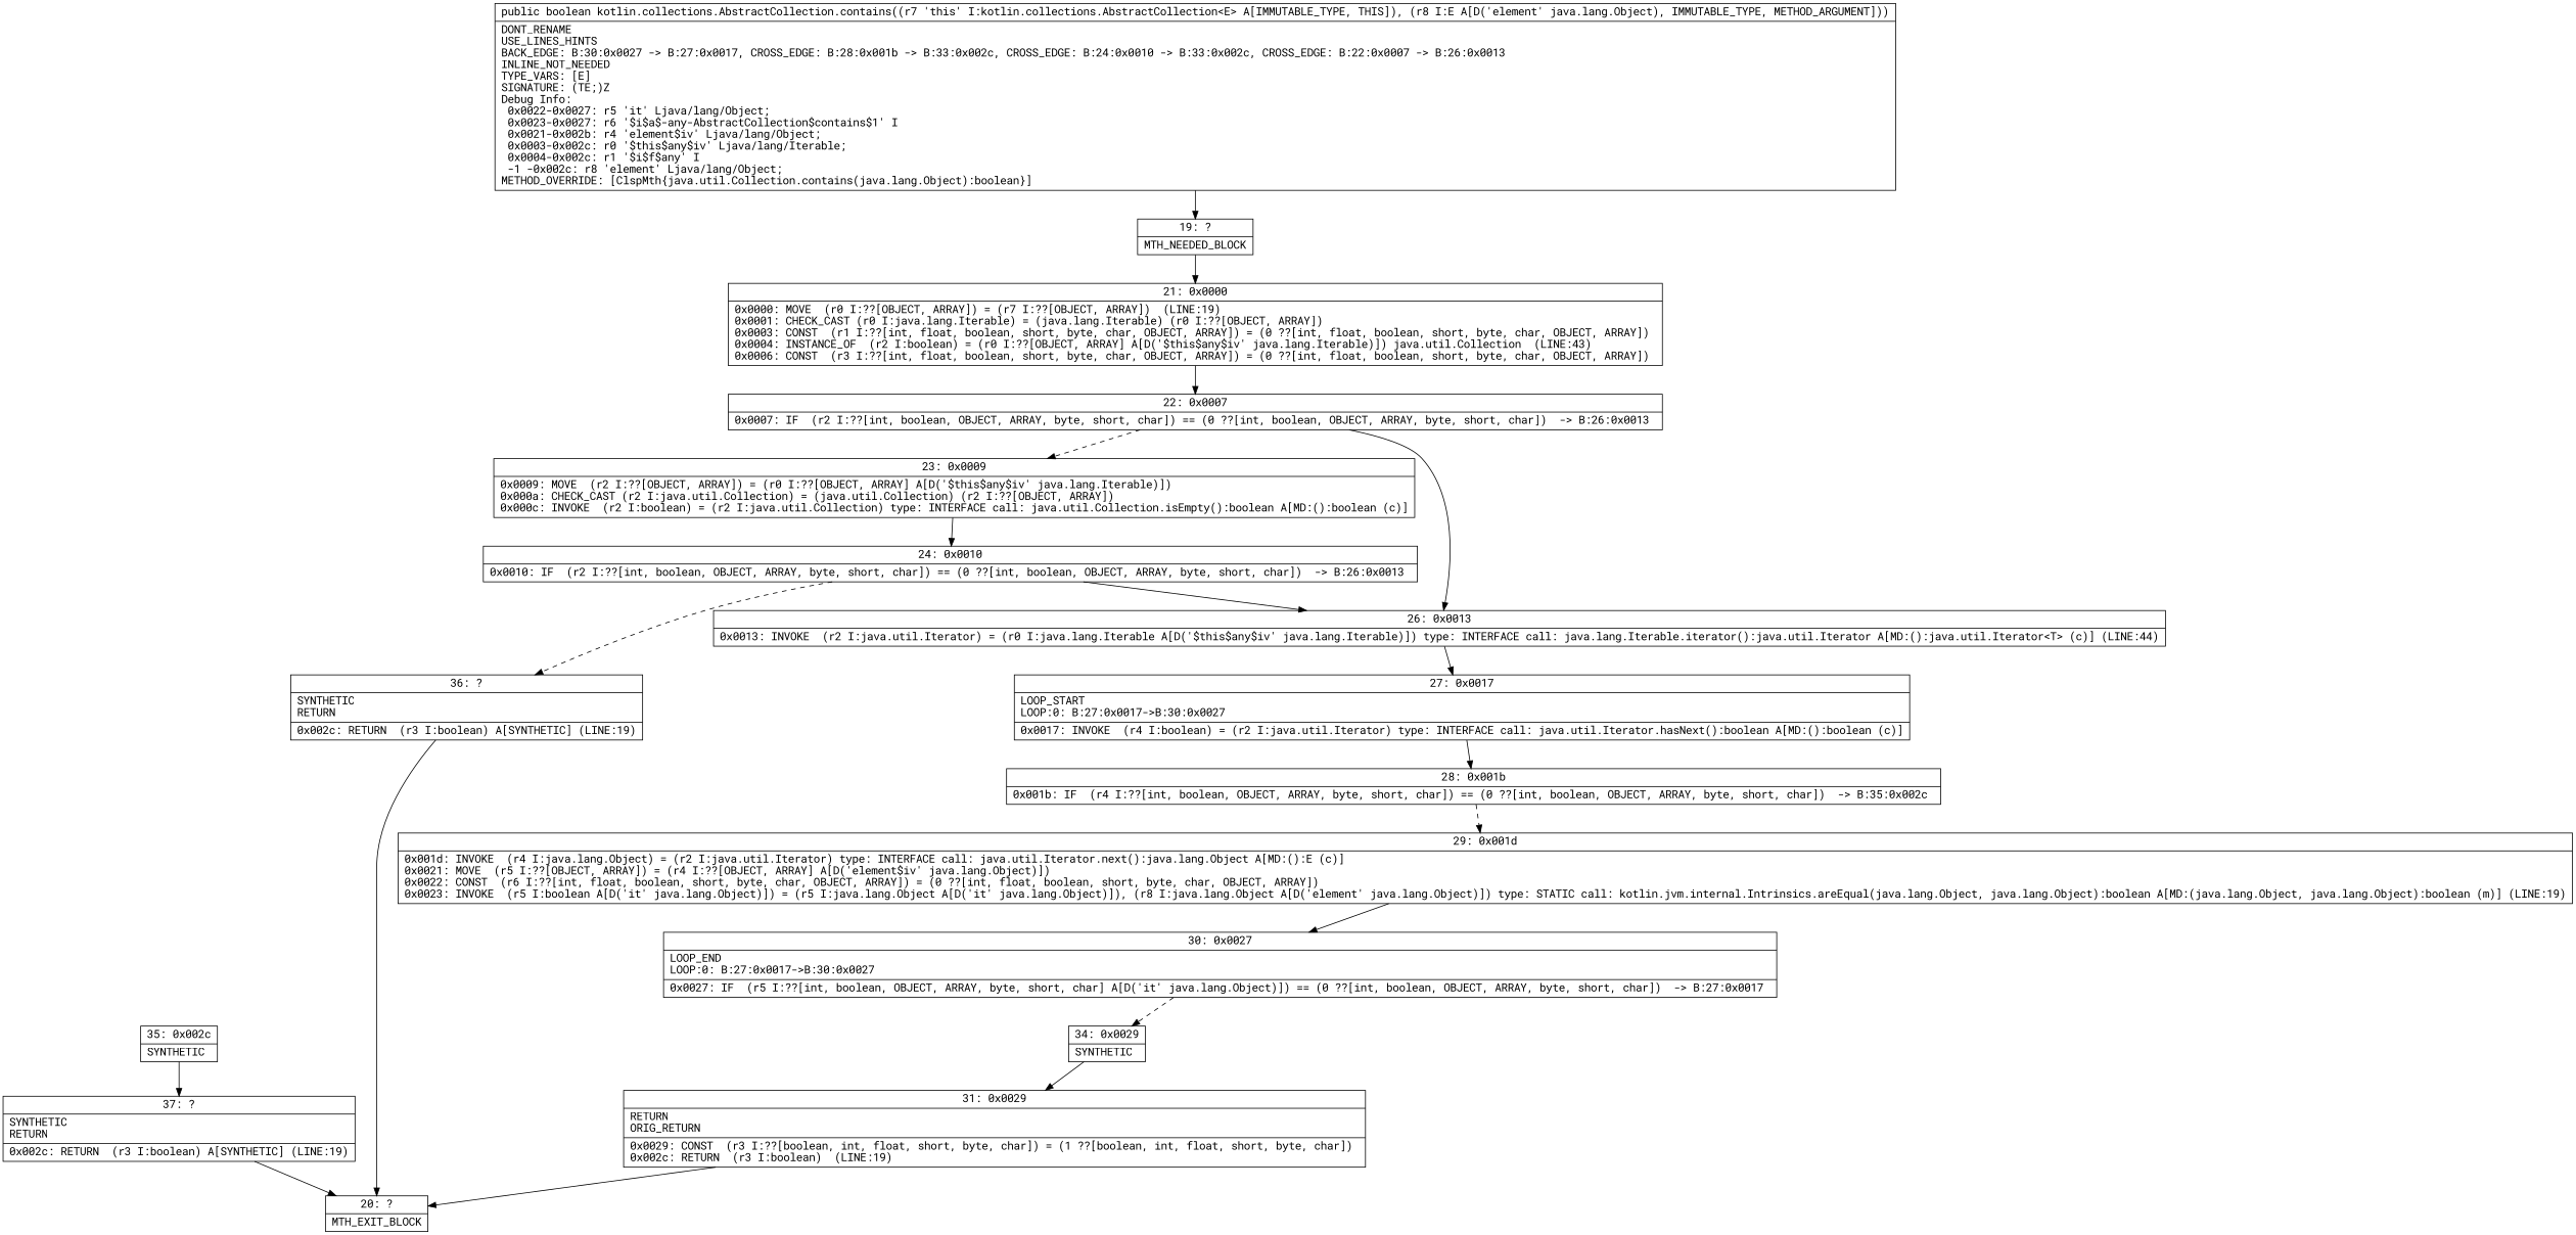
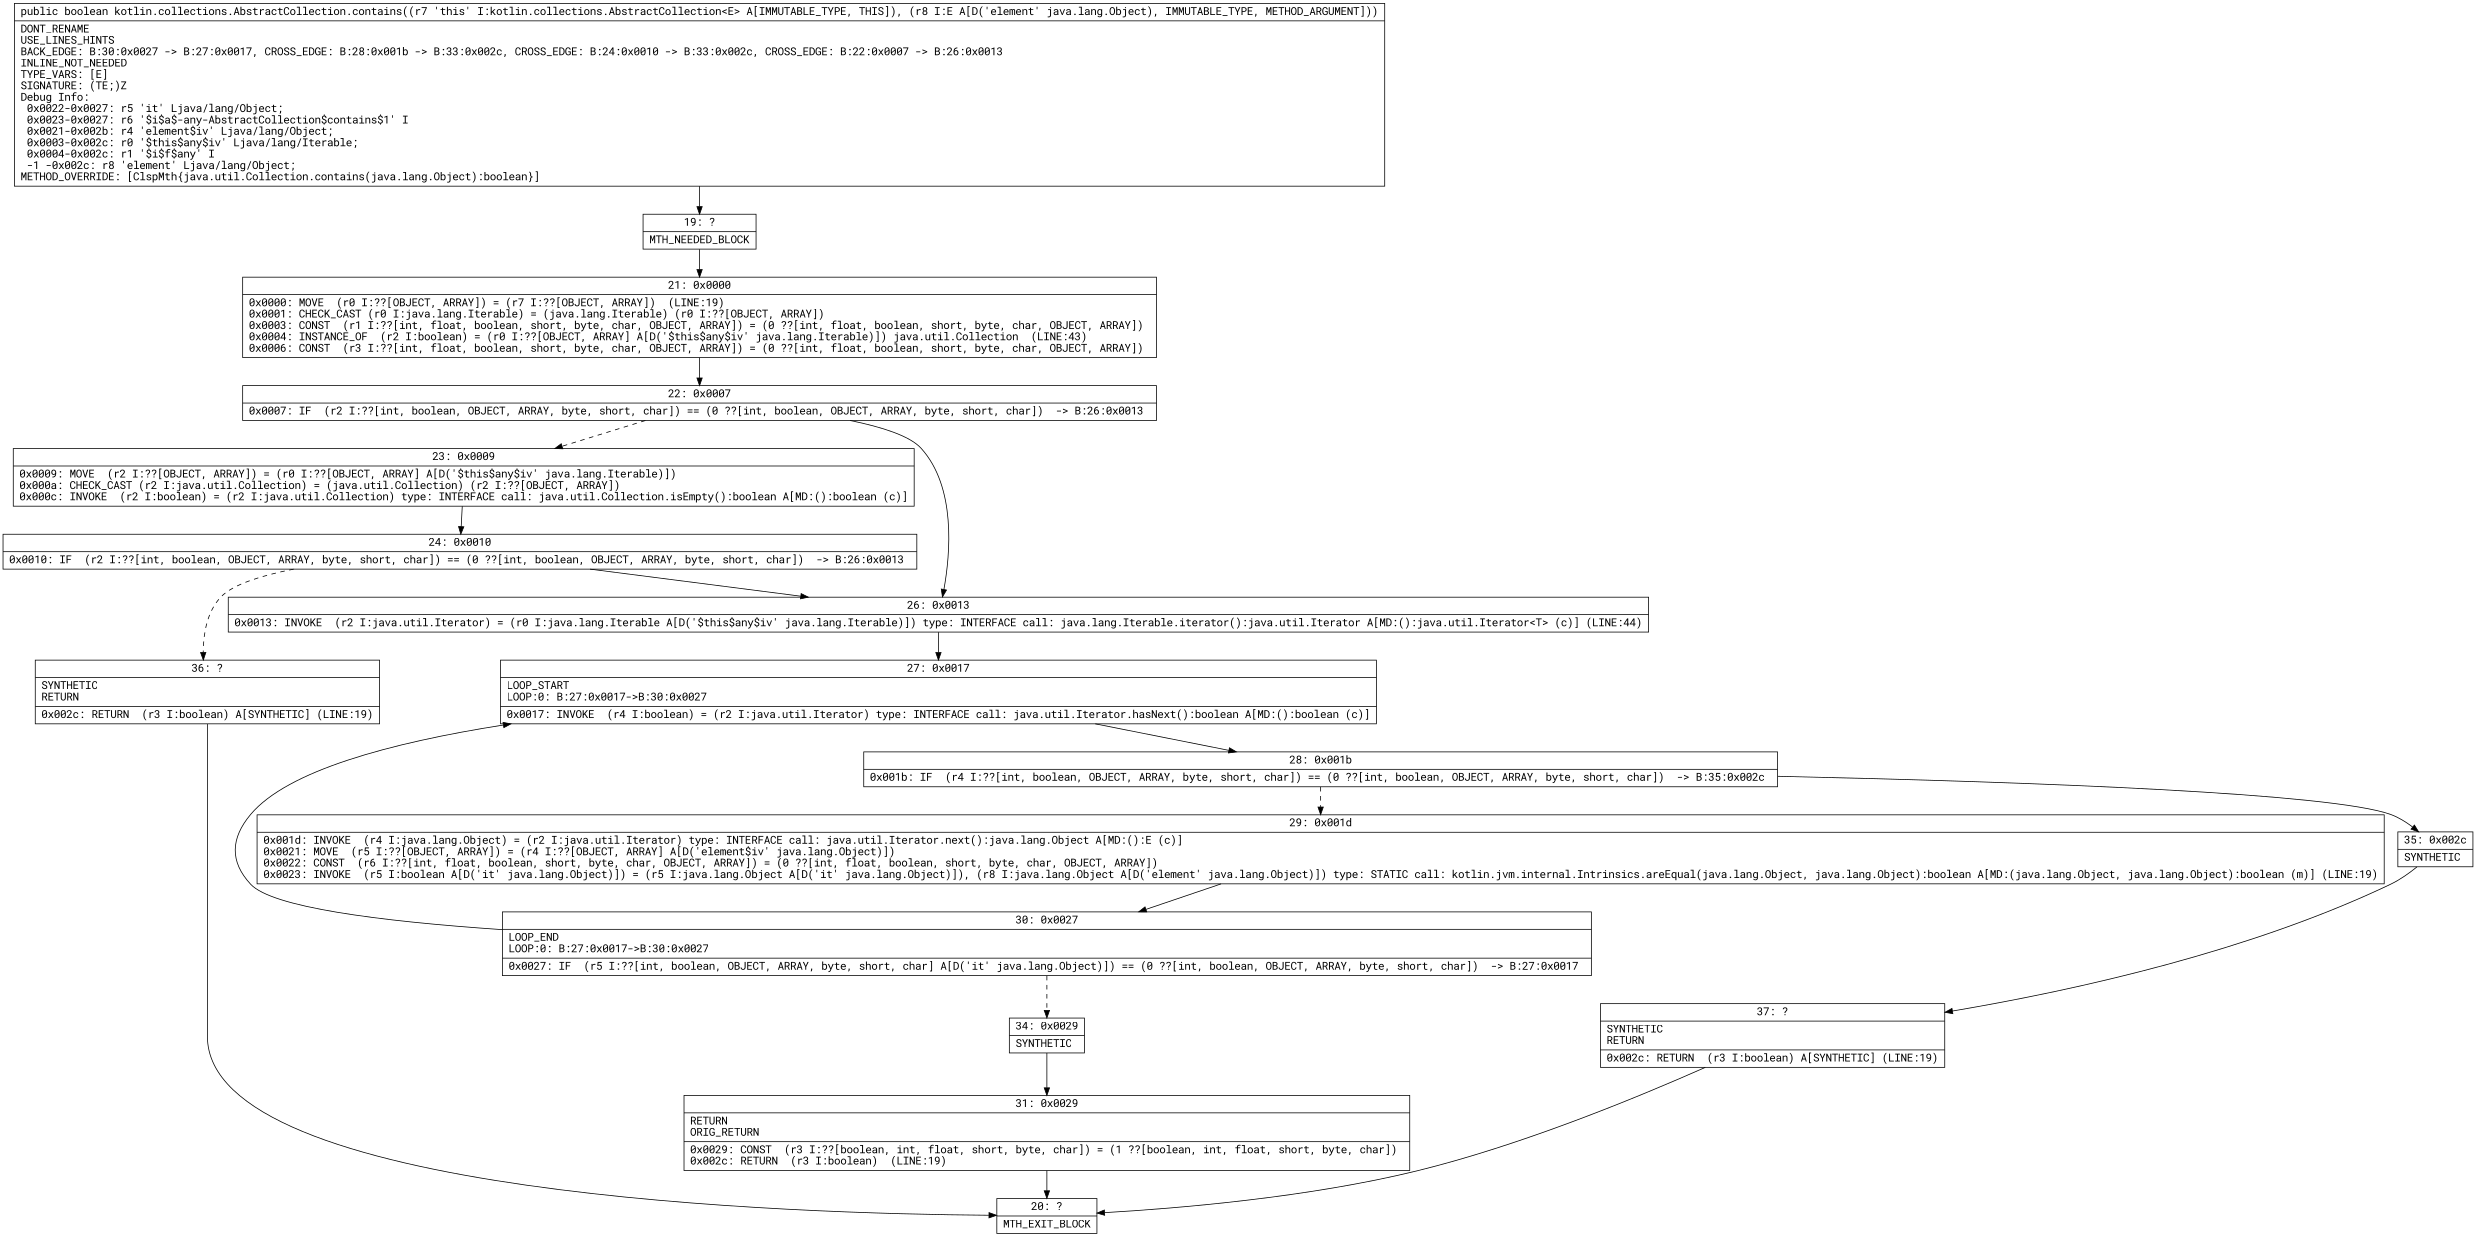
  digraph {
    fontname="Roboto Mono"
    node [fontname="Roboto Mono" shape=record]
    edge [fontname="Roboto Mono"]
    n1 [label="{19\:\ ?|MTH_NEEDED_BLOCK\l}"]
    n2 [label="{21\:\ 0x0000|0x0000: MOVE  (r0 I:??[OBJECT, ARRAY]) = (r7 I:??[OBJECT, ARRAY])  (LINE:19)\l0x0001: CHECK_CAST (r0 I:java.lang.Iterable) = (java.lang.Iterable) (r0 I:??[OBJECT, ARRAY]) \l0x0003: CONST  (r1 I:??[int, float, boolean, short, byte, char, OBJECT, ARRAY]) = (0 ??[int, float, boolean, short, byte, char, OBJECT, ARRAY]) \l0x0004: INSTANCE_OF  (r2 I:boolean) = (r0 I:??[OBJECT, ARRAY] A[D('$this$any$iv' java.lang.Iterable)]) java.util.Collection  (LINE:43)\l0x0006: CONST  (r3 I:??[int, float, boolean, short, byte, char, OBJECT, ARRAY]) = (0 ??[int, float, boolean, short, byte, char, OBJECT, ARRAY]) \l}"]
    n3 [label="{22\:\ 0x0007|0x0007: IF  (r2 I:??[int, boolean, OBJECT, ARRAY, byte, short, char]) == (0 ??[int, boolean, OBJECT, ARRAY, byte, short, char])  \-\> B:26:0x0013 \l}"]
    n4 [label="{23\:\ 0x0009|0x0009: MOVE  (r2 I:??[OBJECT, ARRAY]) = (r0 I:??[OBJECT, ARRAY] A[D('$this$any$iv' java.lang.Iterable)]) \l0x000a: CHECK_CAST (r2 I:java.util.Collection) = (java.util.Collection) (r2 I:??[OBJECT, ARRAY]) \l0x000c: INVOKE  (r2 I:boolean) = (r2 I:java.util.Collection) type: INTERFACE call: java.util.Collection.isEmpty():boolean A[MD:():boolean (c)]\l}"]
    n5 [label="{26\:\ 0x0013|0x0013: INVOKE  (r2 I:java.util.Iterator) = (r0 I:java.lang.Iterable A[D('$this$any$iv' java.lang.Iterable)]) type: INTERFACE call: java.lang.Iterable.iterator():java.util.Iterator A[MD:():java.util.Iterator\<T\> (c)] (LINE:44)\l}"]
    n6 [label="{24\:\ 0x0010|0x0010: IF  (r2 I:??[int, boolean, OBJECT, ARRAY, byte, short, char]) == (0 ??[int, boolean, OBJECT, ARRAY, byte, short, char])  \-\> B:26:0x0013 \l}"]
    n7 [label="{27\:\ 0x0017|LOOP_START\lLOOP:0: B:27:0x0017\-\>B:30:0x0027\l|0x0017: INVOKE  (r4 I:boolean) = (r2 I:java.util.Iterator) type: INTERFACE call: java.util.Iterator.hasNext():boolean A[MD:():boolean (c)]\l}"]
    n8 [label="{36\:\ ?|SYNTHETIC\lRETURN\l|0x002c: RETURN  (r3 I:boolean) A[SYNTHETIC] (LINE:19)\l}"]
    n9 [label="{20\:\ ?|MTH_EXIT_BLOCK\l}"]
    n10 [label="{28\:\ 0x001b|0x001b: IF  (r4 I:??[int, boolean, OBJECT, ARRAY, byte, short, char]) == (0 ??[int, boolean, OBJECT, ARRAY, byte, short, char])  \-\> B:35:0x002c \l}"]
    n11 [label="{29\:\ 0x001d|0x001d: INVOKE  (r4 I:java.lang.Object) = (r2 I:java.util.Iterator) type: INTERFACE call: java.util.Iterator.next():java.lang.Object A[MD:():E (c)]\l0x0021: MOVE  (r5 I:??[OBJECT, ARRAY]) = (r4 I:??[OBJECT, ARRAY] A[D('element$iv' java.lang.Object)]) \l0x0022: CONST  (r6 I:??[int, float, boolean, short, byte, char, OBJECT, ARRAY]) = (0 ??[int, float, boolean, short, byte, char, OBJECT, ARRAY]) \l0x0023: INVOKE  (r5 I:boolean A[D('it' java.lang.Object)]) = (r5 I:java.lang.Object A[D('it' java.lang.Object)]), (r8 I:java.lang.Object A[D('element' java.lang.Object)]) type: STATIC call: kotlin.jvm.internal.Intrinsics.areEqual(java.lang.Object, java.lang.Object):boolean A[MD:(java.lang.Object, java.lang.Object):boolean (m)] (LINE:19)\l}"]
    n12 [label="{35\:\ 0x002c|SYNTHETIC\l}"]
    n13 [label="{30\:\ 0x0027|LOOP_END\lLOOP:0: B:27:0x0017\-\>B:30:0x0027\l|0x0027: IF  (r5 I:??[int, boolean, OBJECT, ARRAY, byte, short, char] A[D('it' java.lang.Object)]) == (0 ??[int, boolean, OBJECT, ARRAY, byte, short, char])  \-\> B:27:0x0017 \l}"]
    n14 [label="{37\:\ ?|SYNTHETIC\lRETURN\l|0x002c: RETURN  (r3 I:boolean) A[SYNTHETIC] (LINE:19)\l}"]
    n15 [label="{34\:\ 0x0029|SYNTHETIC\l}"]
    n16 [label="{31\:\ 0x0029|RETURN\lORIG_RETURN\l|0x0029: CONST  (r3 I:??[boolean, int, float, short, byte, char]) = (1 ??[boolean, int, float, short, byte, char]) \l0x002c: RETURN  (r3 I:boolean)  (LINE:19)\l}"]
    n17 [label="{public boolean kotlin.collections.AbstractCollection.contains((r7 'this' I:kotlin.collections.AbstractCollection\<E\> A[IMMUTABLE_TYPE, THIS]), (r8 I:E A[D('element' java.lang.Object), IMMUTABLE_TYPE, METHOD_ARGUMENT]))  | DONT_RENAME\lUSE_LINES_HINTS\lBACK_EDGE: B:30:0x0027 \-\> B:27:0x0017, CROSS_EDGE: B:28:0x001b \-\> B:33:0x002c, CROSS_EDGE: B:24:0x0010 \-\> B:33:0x002c, CROSS_EDGE: B:22:0x0007 \-\> B:26:0x0013\lINLINE_NOT_NEEDED\lTYPE_VARS: [E]\lSIGNATURE: (TE;)Z\lDebug Info:\l  0x0022\-0x0027: r5 'it' Ljava\/lang\/Object;\l  0x0023\-0x0027: r6 '$i$a$\-any\-AbstractCollection$contains$1' I\l  0x0021\-0x002b: r4 'element$iv' Ljava\/lang\/Object;\l  0x0003\-0x002c: r0 '$this$any$iv' Ljava\/lang\/Iterable;\l  0x0004\-0x002c: r1 '$i$f$any' I\l  \-1 \-0x002c: r8 'element' Ljava\/lang\/Object;\lMETHOD_OVERRIDE: [ClspMth\{java.util.Collection.contains(java.lang.Object):boolean\}]\l}"]
    n1 -> n2
    n2 -> n3
    n3 -> n4 [style=dashed]
    n3 -> n5
    n4 -> n6
    n5 -> n7
    n6 -> n5
    n6 -> n8 [style=dashed]
    n7 -> n10
    n8 -> n9
    n10 -> n11 [style=dashed]
+   n10 -> n12
    n11 -> n13
    n12 -> n14
+   n13 -> n7
    n13 -> n15 [style=dashed]
    n14 -> n9
    n15 -> n16
    n16 -> n9
    n17 -> n1
  }
